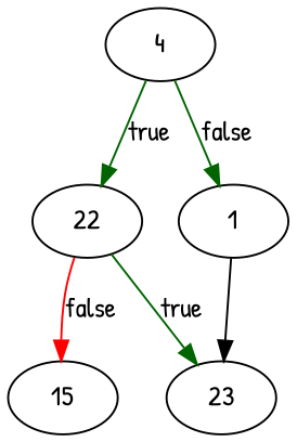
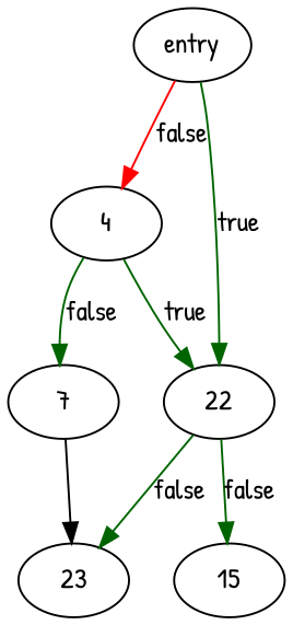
  digraph {
    fontname="Patrick Hand"
    node [fontname="Patrick Hand"]
    edge [color=darkgreen fontname="Patrick Hand"]
+   n1 [label=entry]
    4
    n3 [label=22]
-   7 [label=1]
+   7
    23
    15
+   n1 -> 4 [color=red label=false]
+   n1 -> n3 [label=true]
    4 -> n3 [label=true]
    4 -> 7 [label=false]
-   n3 -> 23 [label=true]
-   n3 -> 15 [color=red label=false]
+   n3 -> 23 [label=false]
+   n3 -> 15 [label=false]
    7 -> 23 [color=""]
  }
